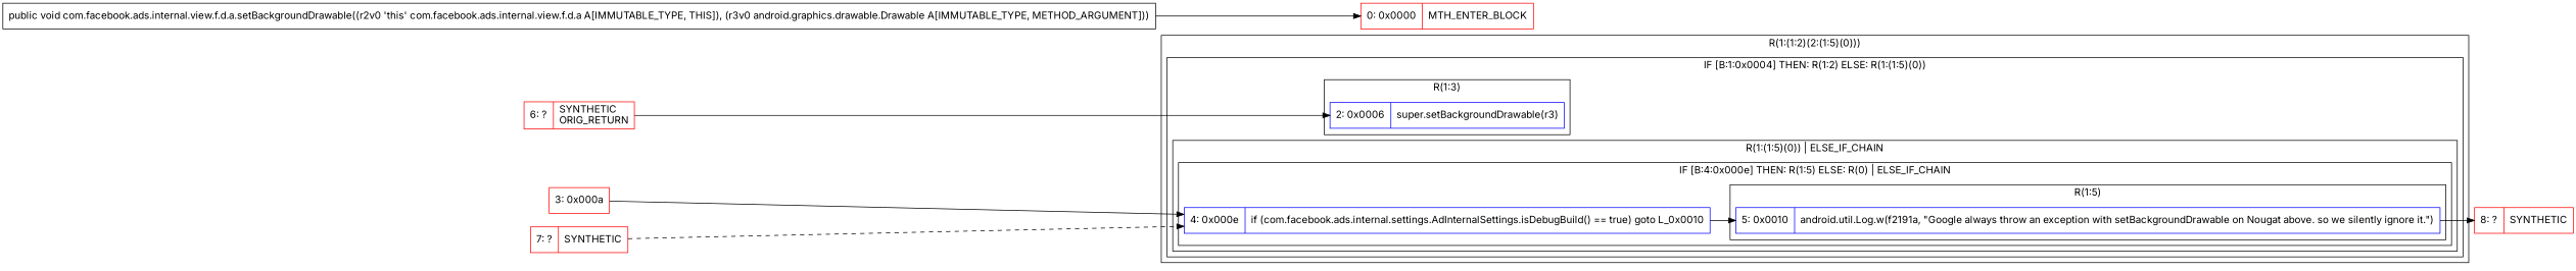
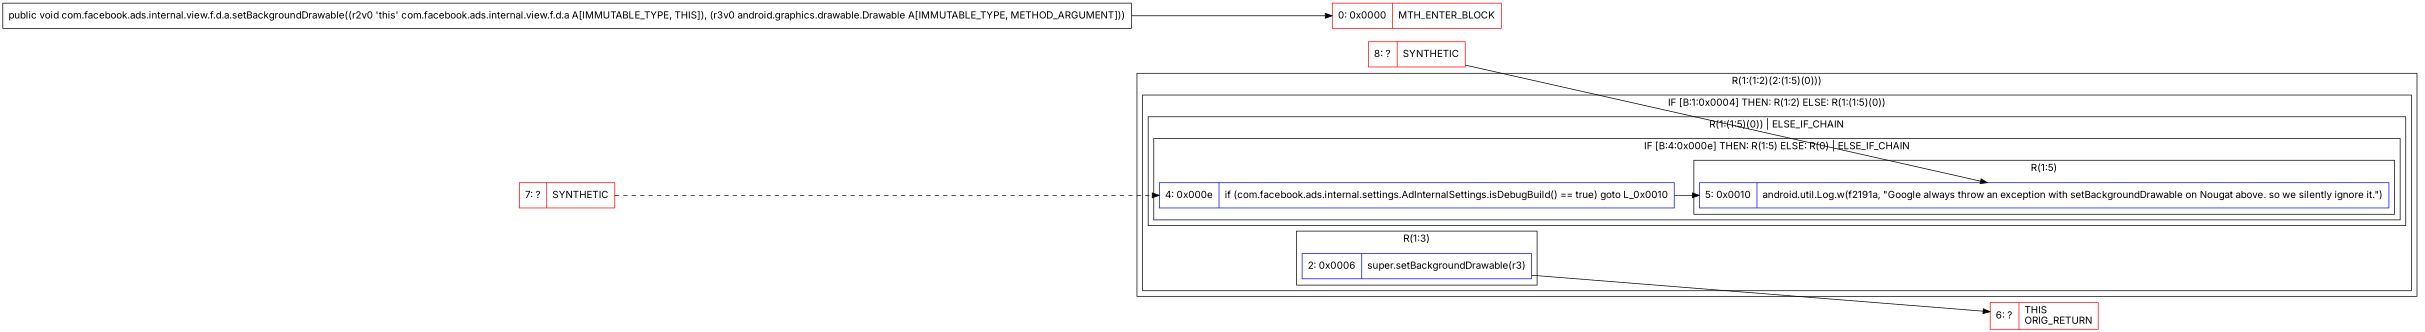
  digraph {
    fontname=Inter
    rankdir=LR
    node [color=red fontname=Inter shape=record]
    edge [fontname=Inter]
    n1 [color=blue label="{2\:\ 0x0006|super.setBackgroundDrawable(r3)\l}"]
    n2 [color=blue label="{5\:\ 0x0010|android.util.Log.w(f2191a, \"Google always throw an exception with setBackgroundDrawable on Nougat above. so we silently ignore it.\")\l}"]
    n3 [color=blue label="{4\:\ 0x000e|if (com.facebook.ads.internal.settings.AdInternalSettings.isDebugBuild() == true) goto L_0x0010\l}"]
-   n4 [label="{6\:\ ?|SYNTHETIC\lORIG_RETURN\l}"]
+   n4 [label="{6\:\ ?|THIS\lORIG_RETURN\l}"]
    n5 [label="{8\:\ ?|SYNTHETIC\l}"]
-   n6 [label="{3\:\ 0x000a}"]
    n7 [label="{7\:\ ?|SYNTHETIC\l}"]
    n8 [label="{0\:\ 0x0000|MTH_ENTER_BLOCK\l}"]
    n9 [label="{public void com.facebook.ads.internal.view.f.d.a.setBackgroundDrawable((r2v0 'this' com.facebook.ads.internal.view.f.d.a A[IMMUTABLE_TYPE, THIS]), (r3v0 android.graphics.drawable.Drawable A[IMMUTABLE_TYPE, METHOD_ARGUMENT])) }" color=""]
    subgraph cluster_1 {
      label="R(1:(1:2)(2:(1:5)(0)))"
      subgraph cluster_2 {
        label="IF [B:1:0x0004] THEN: R(1:2) ELSE: R(1:(1:5)(0))"
        subgraph cluster_3 {
          label="R(1:3)"
          n1
        }
        subgraph cluster_4 {
          label="R(1:(1:5)(0)) | ELSE_IF_CHAIN\l"
          subgraph cluster_5 {
            label="IF [B:4:0x000e] THEN: R(1:5) ELSE: R(0) | ELSE_IF_CHAIN\l"
            n3
            subgraph cluster_6 {
              label="R(1:5)"
              n2
            }
            subgraph cluster_7 {
              label="R(0)"
            }
          }
        }
      }
    }
-   n4 -> n1
-   n2 -> n5
+   n1 -> n4
+   n5 -> n2
    n3 -> n2
-   n6 -> n3
    n7 -> n3 [style=dashed]
    n9 -> n8
  }
